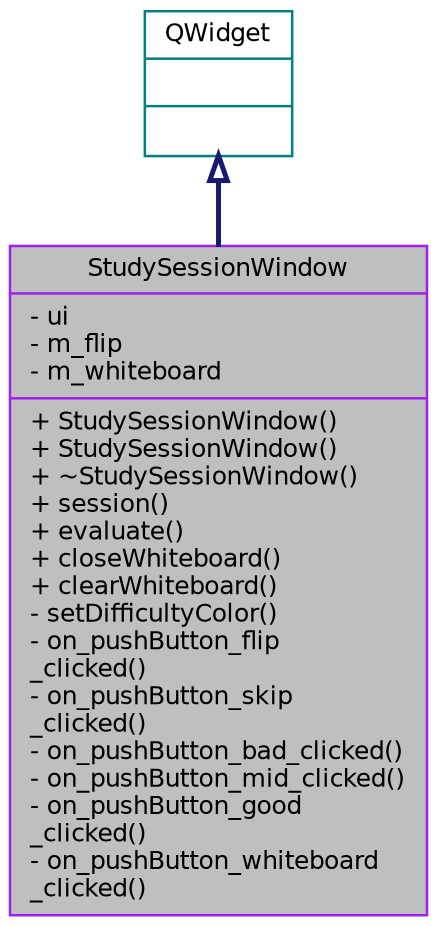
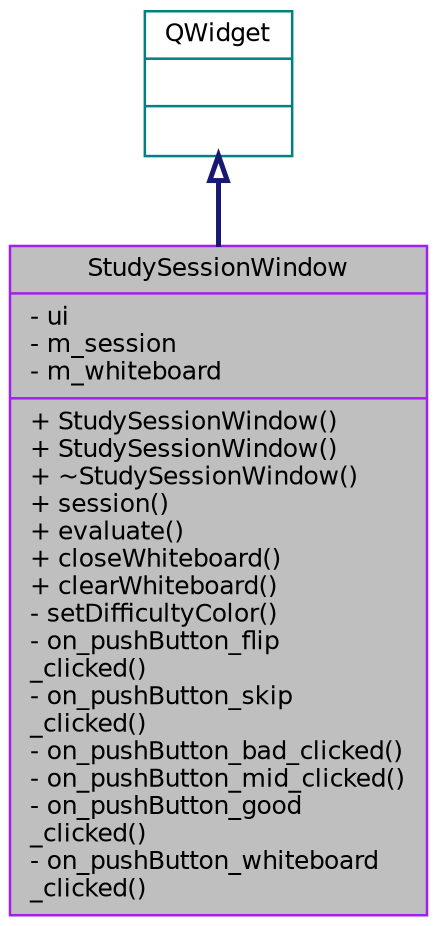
  digraph {
    node [fontname=Helvetica fontsize=10 shape=record style=filled]
-   n1 [color=purple fillcolor=grey75 fontcolor=black height=0.2 label="{StudySessionWindow\n|- ui\l- m_flip\l- m_whiteboard\l|+ StudySessionWindow()\l+ StudySessionWindow()\l+ ~StudySessionWindow()\l+ session()\l+ evaluate()\l+ closeWhiteboard()\l+ clearWhiteboard()\l- setDifficultyColor()\l- on_pushButton_flip\l_clicked()\l- on_pushButton_skip\l_clicked()\l- on_pushButton_bad_clicked()\l- on_pushButton_mid_clicked()\l- on_pushButton_good\l_clicked()\l- on_pushButton_whiteboard\l_clicked()\l}" width=0.4]
+   n1 [color=purple fillcolor=grey75 fontcolor=black height=0.2 label="{StudySessionWindow\n|- ui\l- m_session\l- m_whiteboard\l|+ StudySessionWindow()\l+ StudySessionWindow()\l+ ~StudySessionWindow()\l+ session()\l+ evaluate()\l+ closeWhiteboard()\l+ clearWhiteboard()\l- setDifficultyColor()\l- on_pushButton_flip\l_clicked()\l- on_pushButton_skip\l_clicked()\l- on_pushButton_bad_clicked()\l- on_pushButton_mid_clicked()\l- on_pushButton_good\l_clicked()\l- on_pushButton_whiteboard\l_clicked()\l}" width=0.4]
    n2 [color=teal fillcolor=white height=0.2 label="{QWidget\n||}" width=0.4]
    n2 -> n1 [arrowtail=onormal color=midnightblue dir=back fontname=Helvetica fontsize=10 labelfontname=Helvetica labelfontsize=10 style=bold]
  }
